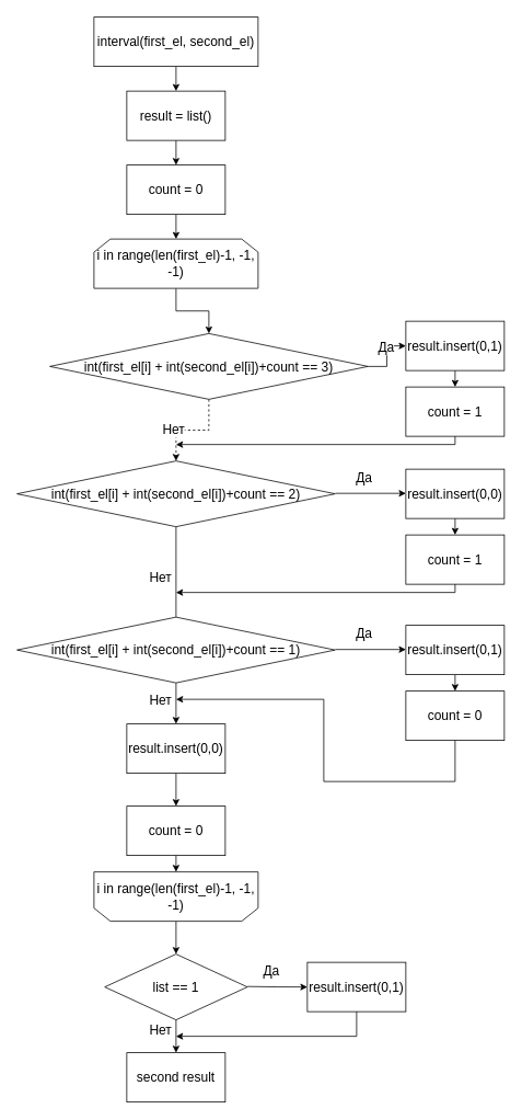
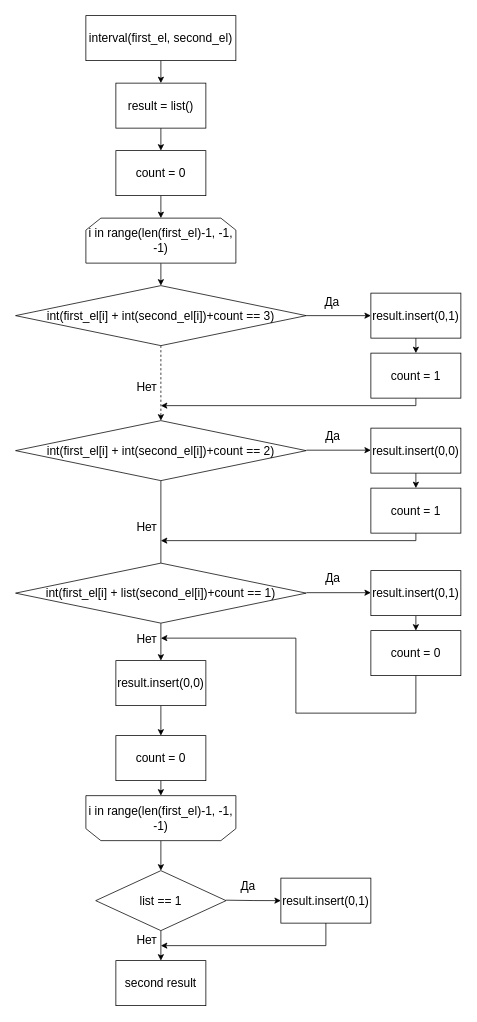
  <mxCell id="0" />
  <mxCell id="1" parent="0" />
  <mxCell id="2" style="edgeStyle=orthogonalEdgeStyle;rounded=0;orthogonalLoop=1;jettySize=auto;html=1;exitX=0.5;exitY=1;exitDx=0;exitDy=0;entryX=0.5;entryY=0;entryDx=0;entryDy=0;fontSize=16;" parent="1" source="3" target="5" edge="1"><mxGeometry relative="1" as="geometry" /></mxCell>
  <mxCell id="3" value="interval(first_el, second_el)" style="rounded=1;whiteSpace=wrap;html=1;arcSize=0;fontSize=16;" parent="1" vertex="1"><mxGeometry x="114" y="20" width="200" height="60" as="geometry" /></mxCell>
  <mxCell id="4" style="edgeStyle=orthogonalEdgeStyle;rounded=0;orthogonalLoop=1;jettySize=auto;html=1;exitX=0.5;exitY=1;exitDx=0;exitDy=0;entryX=0.5;entryY=0;entryDx=0;entryDy=0;fontSize=16;" parent="1" source="5" target="7" edge="1"><mxGeometry relative="1" as="geometry" /></mxCell>
  <mxCell id="5" value="result = list()" style="rounded=0;whiteSpace=wrap;html=1;fontSize=16;" parent="1" vertex="1"><mxGeometry x="154" y="110" width="120" height="60" as="geometry" /></mxCell>
  <mxCell id="6" style="edgeStyle=orthogonalEdgeStyle;rounded=0;orthogonalLoop=1;jettySize=auto;html=1;exitX=0.5;exitY=1;exitDx=0;exitDy=0;entryX=0.5;entryY=0;entryDx=0;entryDy=0;fontSize=16;" parent="1" source="7" target="9" edge="1"><mxGeometry relative="1" as="geometry" /></mxCell>
  <mxCell id="7" value="count = 0" style="rounded=0;whiteSpace=wrap;html=1;fontSize=16;" parent="1" vertex="1"><mxGeometry x="154" y="200" width="120" height="60" as="geometry" /></mxCell>
  <mxCell id="8" style="edgeStyle=orthogonalEdgeStyle;rounded=0;orthogonalLoop=1;jettySize=auto;html=1;exitX=0.5;exitY=1;exitDx=0;exitDy=0;entryX=0.5;entryY=0;entryDx=0;entryDy=0;fontSize=16;" parent="1" source="9" target="14" edge="1"><mxGeometry relative="1" as="geometry" /></mxCell>
  <mxCell id="9" value="i in range(len(first_el)-1, -1, -1)" style="shape=loopLimit;whiteSpace=wrap;html=1;fontSize=16;" parent="1" vertex="1"><mxGeometry x="114" y="290" width="200" height="60" as="geometry" /></mxCell>
  <mxCell id="10" style="edgeStyle=orthogonalEdgeStyle;rounded=0;orthogonalLoop=1;jettySize=auto;html=1;exitX=1;exitY=0.5;exitDx=0;exitDy=0;entryX=0;entryY=0.5;entryDx=0;entryDy=0;fontSize=16;" parent="1" source="14" target="16" edge="1"><mxGeometry relative="1" as="geometry" /></mxCell>
  <mxCell id="11" value="Да" style="edgeLabel;html=1;align=center;verticalAlign=middle;resizable=0;points=[];fontSize=16;" parent="10" vertex="1" connectable="0"><mxGeometry x="-0.203" y="1" relative="1" as="geometry"><mxPoint y="-19" as="offset" /></mxGeometry></mxCell>
  <mxCell id="12" style="edgeStyle=orthogonalEdgeStyle;rounded=0;orthogonalLoop=1;jettySize=auto;html=1;exitX=0.5;exitY=1;exitDx=0;exitDy=0;entryX=0.5;entryY=0;entryDx=0;entryDy=0;fontSize=16;dashed=1;" parent="1" source="14" target="20" edge="1"><mxGeometry relative="1" as="geometry" /></mxCell>
  <mxCell id="13" value="Нет" style="edgeLabel;html=1;align=center;verticalAlign=middle;resizable=0;points=[];fontSize=16;" parent="12" vertex="1" connectable="0"><mxGeometry x="0.082" y="-1" relative="1" as="geometry"><mxPoint x="-19" as="offset" /></mxGeometry></mxCell>
- <mxCell id="14" value="int(first_el[i] + int(second_el[i])+count == 3)" style="rhombus;whiteSpace=wrap;html=1;fontSize=16;" parent="1" vertex="1"><mxGeometry x="60.25" y="405" width="387.5" height="80" as="geometry" /></mxCell>
+ <mxCell id="14" value="int(first_el[i] + int(second_el[i])+count == 3)" style="rhombus;whiteSpace=wrap;html=1;fontSize=16;" parent="1" vertex="1"><mxGeometry x="20.25" y="380" width="387.5" height="80" as="geometry" /></mxCell>
  <mxCell id="15" style="edgeStyle=orthogonalEdgeStyle;rounded=0;orthogonalLoop=1;jettySize=auto;html=1;exitX=0.5;exitY=1;exitDx=0;exitDy=0;entryX=0.5;entryY=0;entryDx=0;entryDy=0;fontSize=16;" parent="1" source="16" target="17" edge="1"><mxGeometry relative="1" as="geometry" /></mxCell>
  <mxCell id="16" value="result.insert(0,1)" style="rounded=0;whiteSpace=wrap;html=1;fontSize=16;" parent="1" vertex="1"><mxGeometry x="494" y="390" width="120" height="60" as="geometry" /></mxCell>
  <mxCell id="17" value="count = 1" style="rounded=0;whiteSpace=wrap;html=1;fontSize=16;" parent="1" vertex="1"><mxGeometry x="494" y="470" width="120" height="60" as="geometry" /></mxCell>
  <mxCell id="18" style="edgeStyle=orthogonalEdgeStyle;rounded=0;orthogonalLoop=1;jettySize=auto;html=1;exitX=0.5;exitY=1;exitDx=0;exitDy=0;entryX=0.5;entryY=0;entryDx=0;entryDy=0;fontFamily=Helvetica;fontSize=16;fontColor=default;endArrow=none;" parent="1" source="20" target="29" edge="1"><mxGeometry relative="1" as="geometry" /></mxCell>
  <mxCell id="19" value="Нет" style="edgeLabel;html=1;align=center;verticalAlign=middle;resizable=0;points=[];rounded=0;strokeColor=default;fontFamily=Helvetica;fontSize=16;fontColor=default;fillColor=default;" parent="18" vertex="1" connectable="0"><mxGeometry x="-0.1" y="1" relative="1" as="geometry"><mxPoint x="-21" y="11" as="offset" /></mxGeometry></mxCell>
  <mxCell id="20" value="int(first_el[i] + int(second_el[i])+count == 2)" style="rhombus;whiteSpace=wrap;html=1;fontSize=16;" parent="1" vertex="1"><mxGeometry x="20.25" y="560" width="387.5" height="80" as="geometry" /></mxCell>
  <mxCell id="21" value="" style="endArrow=classic;html=1;rounded=0;fontSize=16;" parent="1" edge="1"><mxGeometry width="50" height="50" relative="1" as="geometry"><mxPoint x="554" y="530" as="sourcePoint" /><mxPoint x="214" y="540" as="targetPoint" /><Array as="points"><mxPoint x="554" y="540" /></Array></mxGeometry></mxCell>
  <mxCell id="22" style="edgeStyle=orthogonalEdgeStyle;rounded=0;orthogonalLoop=1;jettySize=auto;html=1;exitX=0.5;exitY=1;exitDx=0;exitDy=0;entryX=0.5;entryY=0;entryDx=0;entryDy=0;fontFamily=Helvetica;fontSize=16;fontColor=default;" parent="1" source="23" target="24" edge="1"><mxGeometry relative="1" as="geometry" /></mxCell>
  <mxCell id="23" value="result.insert(0,0)" style="rounded=0;whiteSpace=wrap;html=1;fontSize=16;" parent="1" vertex="1"><mxGeometry x="494" y="570" width="120" height="60" as="geometry" /></mxCell>
  <mxCell id="24" value="count = 1" style="rounded=0;whiteSpace=wrap;html=1;fontSize=16;" parent="1" vertex="1"><mxGeometry x="494" y="650" width="120" height="60" as="geometry" /></mxCell>
  <mxCell id="25" style="edgeStyle=orthogonalEdgeStyle;rounded=0;orthogonalLoop=1;jettySize=auto;html=1;exitX=1;exitY=0.5;exitDx=0;exitDy=0;entryX=0;entryY=0.5;entryDx=0;entryDy=0;fontSize=16;" parent="1" edge="1"><mxGeometry relative="1" as="geometry"><mxPoint x="408" y="599.41" as="sourcePoint" /><mxPoint x="494" y="599.41" as="targetPoint" /></mxGeometry></mxCell>
  <mxCell id="26" value="Да" style="edgeLabel;html=1;align=center;verticalAlign=middle;resizable=0;points=[];fontSize=16;" parent="25" vertex="1" connectable="0"><mxGeometry x="-0.203" y="1" relative="1" as="geometry"><mxPoint y="-19" as="offset" /></mxGeometry></mxCell>
  <mxCell id="27" style="edgeStyle=orthogonalEdgeStyle;rounded=0;orthogonalLoop=1;jettySize=auto;html=1;exitX=0.5;exitY=1;exitDx=0;exitDy=0;entryX=0.5;entryY=0;entryDx=0;entryDy=0;fontFamily=Helvetica;fontSize=16;fontColor=default;" parent="1" source="29" target="37" edge="1"><mxGeometry relative="1" as="geometry" /></mxCell>
  <mxCell id="28" value="Нет" style="edgeLabel;html=1;align=center;verticalAlign=middle;resizable=0;points=[];rounded=0;strokeColor=default;fontFamily=Helvetica;fontSize=16;fontColor=default;fillColor=default;" parent="27" vertex="1" connectable="0"><mxGeometry x="-0.209" y="2" relative="1" as="geometry"><mxPoint x="-22" as="offset" /></mxGeometry></mxCell>
- <mxCell id="29" value="int(first_el[i] + int(second_el[i])+count == 1)" style="rhombus;whiteSpace=wrap;html=1;fontSize=16;" parent="1" vertex="1"><mxGeometry x="20.25" y="750" width="387.5" height="80" as="geometry" /></mxCell>
+ <mxCell id="29" value="int(first_el[i] + list(second_el[i])+count == 1)" style="rhombus;whiteSpace=wrap;html=1;fontSize=16;" parent="1" vertex="1"><mxGeometry x="20.25" y="750" width="387.5" height="80" as="geometry" /></mxCell>
  <mxCell id="30" value="" style="endArrow=classic;html=1;rounded=0;fontSize=16;" parent="1" edge="1"><mxGeometry width="50" height="50" relative="1" as="geometry"><mxPoint x="554" y="710" as="sourcePoint" /><mxPoint x="214" y="720" as="targetPoint" /><Array as="points"><mxPoint x="554" y="720" /></Array></mxGeometry></mxCell>
  <mxCell id="31" style="edgeStyle=orthogonalEdgeStyle;rounded=0;orthogonalLoop=1;jettySize=auto;html=1;exitX=0.5;exitY=1;exitDx=0;exitDy=0;entryX=0.5;entryY=0;entryDx=0;entryDy=0;fontFamily=Helvetica;fontSize=16;fontColor=default;" parent="1" source="32" target="33" edge="1"><mxGeometry relative="1" as="geometry" /></mxCell>
  <mxCell id="32" value="result.insert(0,1)" style="rounded=0;whiteSpace=wrap;html=1;fontSize=16;" parent="1" vertex="1"><mxGeometry x="494" y="760" width="120" height="60" as="geometry" /></mxCell>
  <mxCell id="33" value="count = 0" style="rounded=0;whiteSpace=wrap;html=1;fontSize=16;" parent="1" vertex="1"><mxGeometry x="494" y="840" width="120" height="60" as="geometry" /></mxCell>
  <mxCell id="34" style="edgeStyle=orthogonalEdgeStyle;rounded=0;orthogonalLoop=1;jettySize=auto;html=1;exitX=1;exitY=0.5;exitDx=0;exitDy=0;entryX=0;entryY=0.5;entryDx=0;entryDy=0;fontSize=16;" parent="1" edge="1"><mxGeometry relative="1" as="geometry"><mxPoint x="408" y="789.41" as="sourcePoint" /><mxPoint x="494" y="789.41" as="targetPoint" /></mxGeometry></mxCell>
  <mxCell id="35" value="Да" style="edgeLabel;html=1;align=center;verticalAlign=middle;resizable=0;points=[];fontSize=16;" parent="34" vertex="1" connectable="0"><mxGeometry x="-0.203" y="1" relative="1" as="geometry"><mxPoint y="-19" as="offset" /></mxGeometry></mxCell>
  <mxCell id="36" style="edgeStyle=orthogonalEdgeStyle;rounded=0;orthogonalLoop=1;jettySize=auto;html=1;exitX=0.5;exitY=1;exitDx=0;exitDy=0;entryX=0.5;entryY=0;entryDx=0;entryDy=0;fontFamily=Helvetica;fontSize=16;fontColor=default;" parent="1" source="37" target="39" edge="1"><mxGeometry relative="1" as="geometry" /></mxCell>
  <mxCell id="37" value="result.insert(0,0)" style="rounded=0;whiteSpace=wrap;html=1;fontSize=16;" parent="1" vertex="1"><mxGeometry x="154" y="880" width="120" height="60" as="geometry" /></mxCell>
  <mxCell id="38" style="edgeStyle=orthogonalEdgeStyle;rounded=0;orthogonalLoop=1;jettySize=auto;html=1;exitX=0.5;exitY=1;exitDx=0;exitDy=0;entryX=0.5;entryY=1;entryDx=0;entryDy=0;fontSize=16;" parent="1" source="39" target="50" edge="1"><mxGeometry relative="1" as="geometry" /></mxCell>
  <mxCell id="39" value="count = 0" style="rounded=0;whiteSpace=wrap;html=1;fontSize=16;" parent="1" vertex="1"><mxGeometry x="154" y="980" width="120" height="60" as="geometry" /></mxCell>
  <mxCell id="40" value="" style="endArrow=classic;html=1;rounded=0;fontFamily=Helvetica;fontSize=16;fontColor=default;" parent="1" edge="1"><mxGeometry width="50" height="50" relative="1" as="geometry"><mxPoint x="554" y="900" as="sourcePoint" /><mxPoint x="214" y="850" as="targetPoint" /><Array as="points"><mxPoint x="554" y="950" /><mxPoint x="394" y="950" /><mxPoint x="394" y="850" /></Array></mxGeometry></mxCell>
  <mxCell id="41" style="edgeStyle=orthogonalEdgeStyle;rounded=0;orthogonalLoop=1;jettySize=auto;html=1;exitX=0.5;exitY=1;exitDx=0;exitDy=0;entryX=0.5;entryY=0;entryDx=0;entryDy=0;fontFamily=Helvetica;fontSize=16;fontColor=default;" parent="1" source="43" target="47" edge="1"><mxGeometry relative="1" as="geometry" /></mxCell>
  <mxCell id="42" value="Нет" style="edgeLabel;html=1;align=center;verticalAlign=middle;resizable=0;points=[];rounded=0;strokeColor=default;fontFamily=Helvetica;fontSize=16;fontColor=default;fillColor=default;" parent="41" vertex="1" connectable="0"><mxGeometry x="-0.388" y="-1" relative="1" as="geometry"><mxPoint x="-19" as="offset" /></mxGeometry></mxCell>
  <mxCell id="43" value="list == 1" style="rhombus;whiteSpace=wrap;html=1;fontSize=16;" parent="1" vertex="1"><mxGeometry x="127.13" y="1160" width="173.75" height="80" as="geometry" /></mxCell>
  <mxCell id="44" value="result.insert(0,1)" style="rounded=0;whiteSpace=wrap;html=1;fontSize=16;" parent="1" vertex="1"><mxGeometry x="374" y="1170" width="120" height="60" as="geometry" /></mxCell>
  <mxCell id="45" style="edgeStyle=orthogonalEdgeStyle;rounded=0;orthogonalLoop=1;jettySize=auto;html=1;exitX=1;exitY=0.5;exitDx=0;exitDy=0;fontSize=16;" parent="1" edge="1"><mxGeometry relative="1" as="geometry"><mxPoint x="300.88" y="1199.41" as="sourcePoint" /><mxPoint x="374" y="1200" as="targetPoint" /></mxGeometry></mxCell>
  <mxCell id="46" value="Да" style="edgeLabel;html=1;align=center;verticalAlign=middle;resizable=0;points=[];fontSize=16;" parent="45" vertex="1" connectable="0"><mxGeometry x="-0.203" y="1" relative="1" as="geometry"><mxPoint y="-19" as="offset" /></mxGeometry></mxCell>
  <mxCell id="47" value="second result" style="rounded=1;whiteSpace=wrap;html=1;strokeColor=default;align=center;verticalAlign=middle;fontFamily=Helvetica;fontSize=16;fontColor=default;fillColor=default;arcSize=0;" parent="1" vertex="1"><mxGeometry x="154" y="1280" width="120" height="60" as="geometry" /></mxCell>
  <mxCell id="48" value="" style="endArrow=classic;html=1;rounded=0;fontFamily=Helvetica;fontSize=16;fontColor=default;" parent="1" edge="1"><mxGeometry width="50" height="50" relative="1" as="geometry"><mxPoint x="434" y="1230" as="sourcePoint" /><mxPoint x="214" y="1260" as="targetPoint" /><Array as="points"><mxPoint x="434" y="1260" /></Array></mxGeometry></mxCell>
  <mxCell id="49" style="edgeStyle=orthogonalEdgeStyle;rounded=0;orthogonalLoop=1;jettySize=auto;html=1;exitX=0.5;exitY=0;exitDx=0;exitDy=0;entryX=0.5;entryY=0;entryDx=0;entryDy=0;fontSize=16;" parent="1" source="50" target="43" edge="1"><mxGeometry relative="1" as="geometry" /></mxCell>
  <mxCell id="50" value="i in range(len(first_el)-1, -1, -1)" style="shape=loopLimit;whiteSpace=wrap;html=1;fontSize=16;direction=west;" parent="1" vertex="1"><mxGeometry x="114" y="1060" width="200" height="60" as="geometry" /></mxCell>
